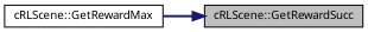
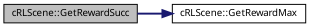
  digraph {
    rankdir=LR
    fontname="Noto Sans"
    node [color=black fontname="Noto Sans" fontsize=10 shape=record style=filled]
    n1 [fillcolor=grey75 fontcolor=black height=0.2 label="cRLScene::GetRewardSucc" width=0.4]
    n2 [fillcolor=white height=0.2 label="cRLScene::GetRewardMax" width=0.4]
-   n2 -> n1 [color=midnightblue fontname="Noto Sans" fontsize=10 labelfontname=Helvetica labelfontsize=10 style=bold]
+   n1 -> n2 [color=midnightblue fontname="Noto Sans" fontsize=10 labelfontname=Helvetica labelfontsize=10 style=bold]
  }
